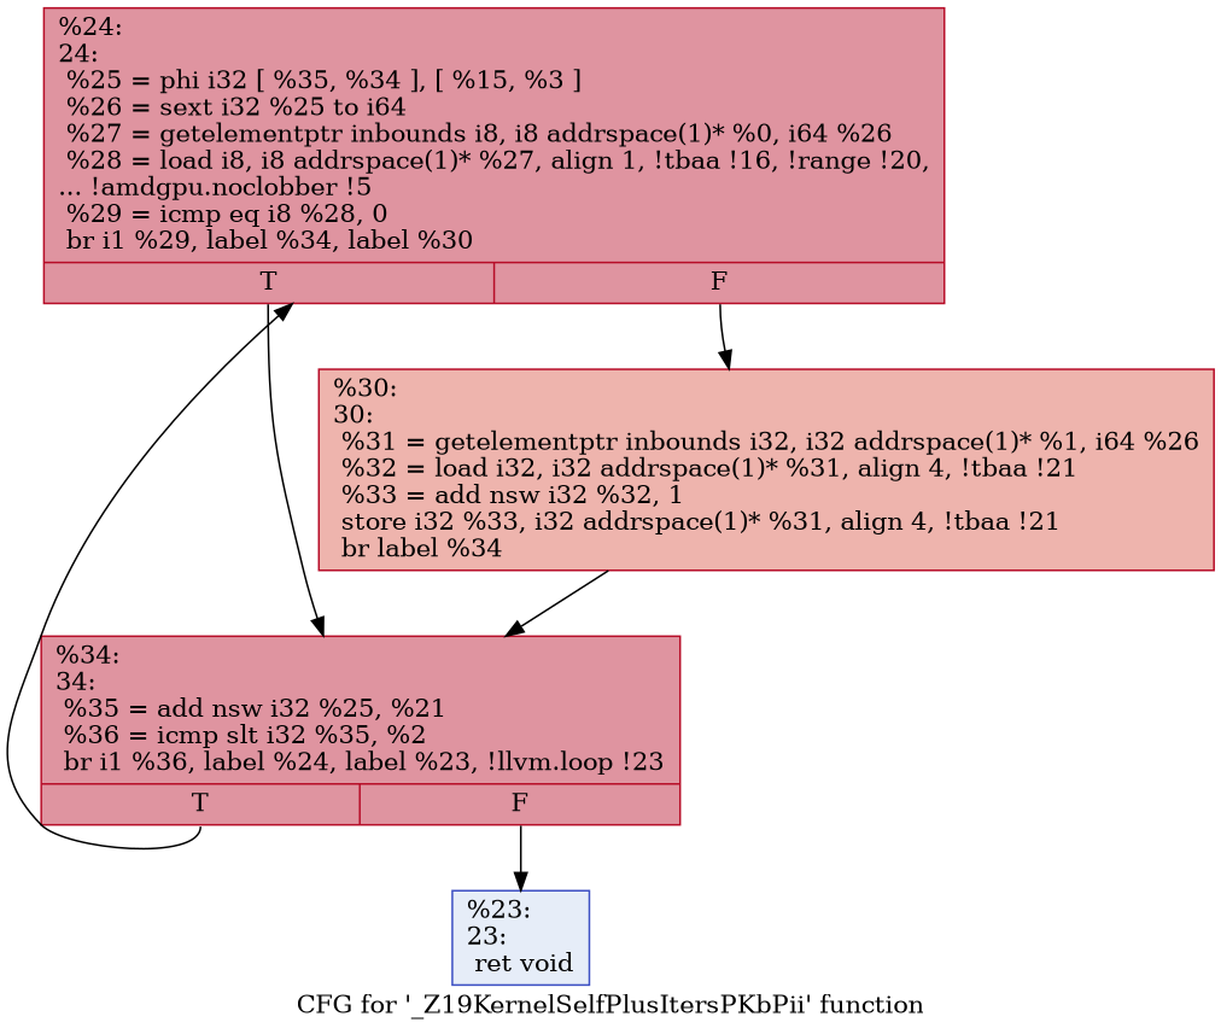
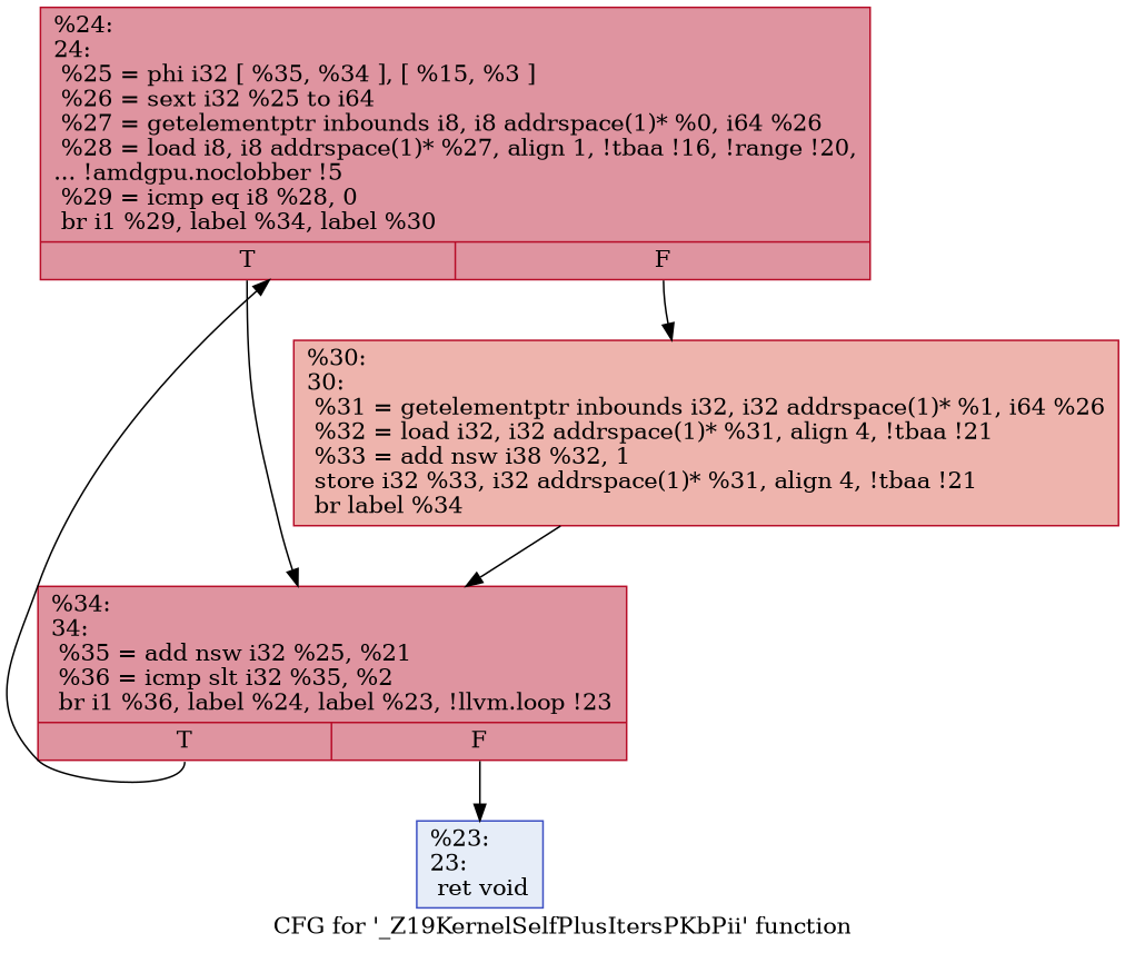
  digraph {
    label="CFG for '_Z19KernelSelfPlusItersPKbPii' function"
    node [color="#b70d28ff" fillcolor="#b70d2870" shape=record style=filled]
    edge [tailport=s0]
    n1 [label="{%24:\l24:                                               \l  %25 = phi i32 [ %35, %34 ], [ %15, %3 ]\l  %26 = sext i32 %25 to i64\l  %27 = getelementptr inbounds i8, i8 addrspace(1)* %0, i64 %26\l  %28 = load i8, i8 addrspace(1)* %27, align 1, !tbaa !16, !range !20,\l... !amdgpu.noclobber !5\l  %29 = icmp eq i8 %28, 0\l  br i1 %29, label %34, label %30\l|{<s0>T|<s1>F}}"]
    n2 [label="{%34:\l34:                                               \l  %35 = add nsw i32 %25, %21\l  %36 = icmp slt i32 %35, %2\l  br i1 %36, label %24, label %23, !llvm.loop !23\l|{<s0>T|<s1>F}}"]
-   n3 [fillcolor="#d8564670" label="{%30:\l30:                                               \l  %31 = getelementptr inbounds i32, i32 addrspace(1)* %1, i64 %26\l  %32 = load i32, i32 addrspace(1)* %31, align 4, !tbaa !21\l  %33 = add nsw i32 %32, 1\l  store i32 %33, i32 addrspace(1)* %31, align 4, !tbaa !21\l  br label %34\l}"]
+   n3 [fillcolor="#d8564670" label="{%30:\l30:                                               \l  %31 = getelementptr inbounds i32, i32 addrspace(1)* %1, i64 %26\l  %32 = load i32, i32 addrspace(1)* %31, align 4, !tbaa !21\l  %33 = add nsw i38 %32, 1\l  store i32 %33, i32 addrspace(1)* %31, align 4, !tbaa !21\l  br label %34\l}"]
    n4 [color="#3d50c3ff" fillcolor="#c7d7f070" label="{%23:\l23:                                               \l  ret void\l}"]
    n1 -> n2
    n1 -> n3 [tailport=s1]
    n2 -> n1
    n2 -> n4 [tailport=s1]
    n3 -> n2
  }
